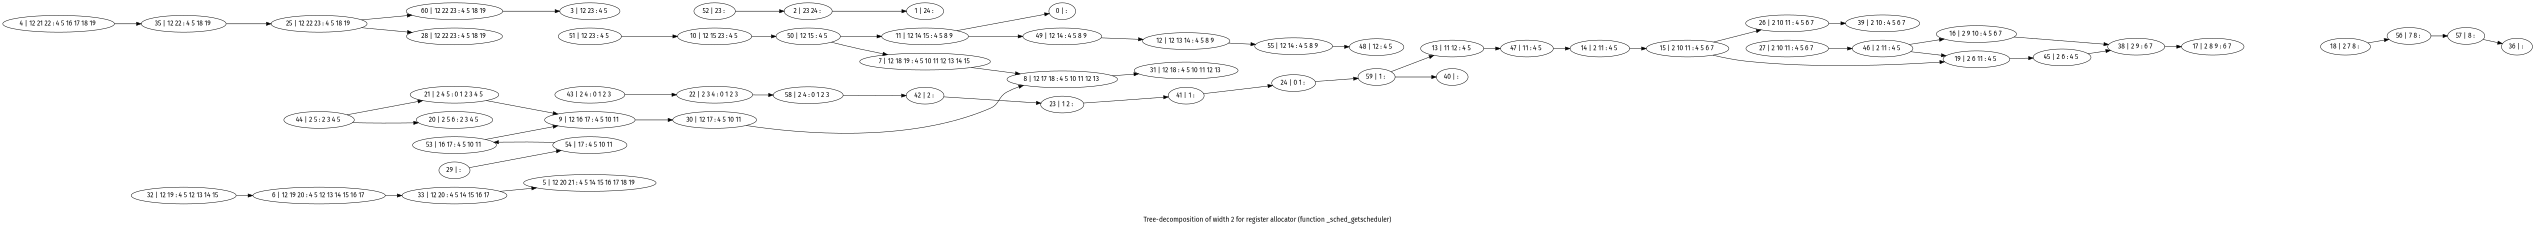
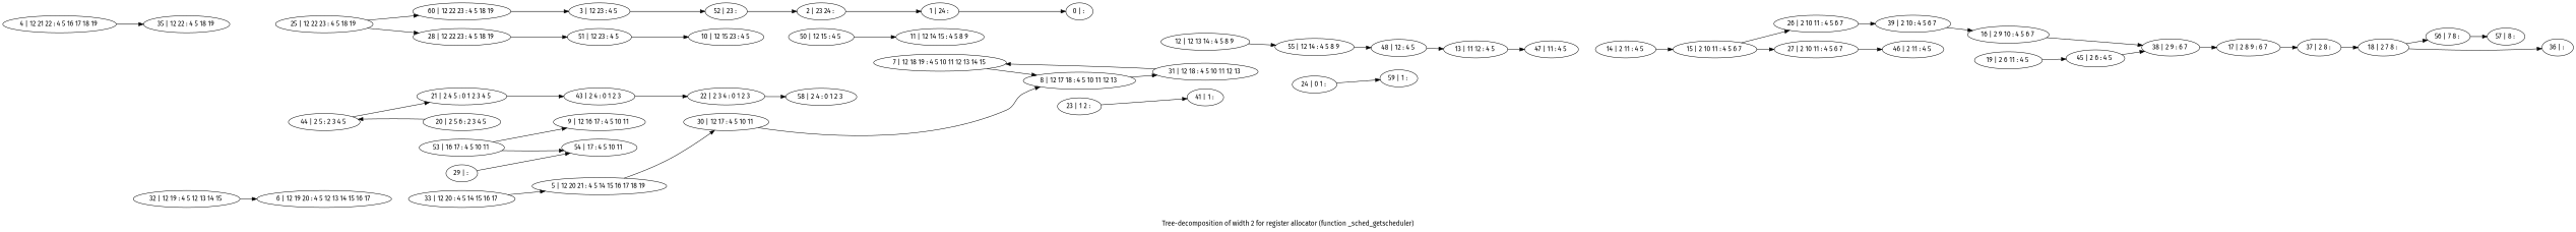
  digraph {
    fontname="Fira Sans"
    label="Tree-decomposition of width 2 for register allocator (function _sched_getscheduler)"
    rankdir=LR
    node [fontname="Fira Sans"]
    edge [fontname="Fira Sans"]
    n1 [label="0 | : "]
    n2 [label="1 | 24 : "]
    n3 [label="2 | 23 24 : "]
    n4 [label="3 | 12 23 : 4 5 "]
    n5 [label="52 | 23 : "]
    n6 [label="4 | 12 21 22 : 4 5 16 17 18 19 "]
    n7 [label="35 | 12 22 : 4 5 18 19 "]
    n8 [label="25 | 12 22 23 : 4 5 18 19 "]
    n9 [label="5 | 12 20 21 : 4 5 14 15 16 17 18 19 "]
    n10 [label="6 | 12 19 20 : 4 5 12 13 14 15 16 17 "]
    n11 [label="33 | 12 20 : 4 5 14 15 16 17 "]
    n12 [label="7 | 12 18 19 : 4 5 10 11 12 13 14 15 "]
    n13 [label="8 | 12 17 18 : 4 5 10 11 12 13 "]
    n14 [label="32 | 12 19 : 4 5 12 13 14 15 "]
    n15 [label="31 | 12 18 : 4 5 10 11 12 13 "]
    n16 [label="9 | 12 16 17 : 4 5 10 11 "]
    n17 [label="30 | 12 17 : 4 5 10 11 "]
    n18 [label="10 | 12 15 23 : 4 5 "]
    n19 [label="50 | 12 15 : 4 5 "]
    n20 [label="11 | 12 14 15 : 4 5 8 9 "]
-   n21 [label="49 | 12 14 : 4 5 8 9 "]
    n22 [label="12 | 12 13 14 : 4 5 8 9 "]
    n23 [label="55 | 12 14 : 4 5 8 9 "]
    n24 [label="48 | 12 : 4 5 "]
    n25 [label="13 | 11 12 : 4 5 "]
    n26 [label="47 | 11 : 4 5 "]
    n27 [label="14 | 2 11 : 4 5 "]
    n28 [label="15 | 2 10 11 : 4 5 6 7 "]
    n29 [label="26 | 2 10 11 : 4 5 6 7 "]
    n30 [label="27 | 2 10 11 : 4 5 6 7 "]
    n31 [label="39 | 2 10 : 4 5 6 7 "]
    n32 [label="46 | 2 11 : 4 5 "]
    n33 [label="16 | 2 9 10 : 4 5 6 7 "]
    n34 [label="38 | 2 9 : 6 7 "]
    n35 [label="17 | 2 8 9 : 6 7 "]
+   n36 [label="37 | 2 8 : "]
    n37 [label="18 | 2 7 8 : "]
    n38 [label="56 | 7 8 : "]
    n39 [label="57 | 8 : "]
    n40 [label="19 | 2 6 11 : 4 5 "]
    n41 [label="45 | 2 6 : 4 5 "]
    n42 [label="20 | 2 5 6 : 2 3 4 5 "]
    n43 [label="44 | 2 5 : 2 3 4 5 "]
    n44 [label="21 | 2 4 5 : 0 1 2 3 4 5 "]
    n45 [label="43 | 2 4 : 0 1 2 3 "]
    n46 [label="22 | 2 3 4 : 0 1 2 3 "]
    n47 [label="58 | 2 4 : 0 1 2 3 "]
-   n48 [label="42 | 2 : "]
    n49 [label="23 | 1 2 : "]
    n50 [label="41 | 1 : "]
    n51 [label="24 | 0 1 : "]
    n52 [label="59 | 1 : "]
-   n53 [label="40 | : "]
    n54 [label="28 | 12 22 23 : 4 5 18 19 "]
    n55 [label="60 | 12 22 23 : 4 5 18 19 "]
    n56 [label="51 | 12 23 : 4 5 "]
    n57 [label="29 | : "]
    n58 [label="54 | 17 : 4 5 10 11 "]
    n59 [label="53 | 16 17 : 4 5 10 11 "]
    n60 [label="36 | : "]
-   n20 -> n1
+   n2 -> n1
    n3 -> n2
+   n4 -> n5
    n5 -> n3
    n6 -> n7
-   n7 -> n8
    n8 -> n54
    n8 -> n55
-   n10 -> n11
    n11 -> n9
    n12 -> n13
    n13 -> n15
    n14 -> n10
-   n19 -> n12
-   n16 -> n17
+   n15 -> n12
+   n9 -> n17
    n17 -> n13
-   n18 -> n19
    n19 -> n20
-   n20 -> n21
-   n21 -> n22
    n22 -> n23
    n23 -> n24
-   n52 -> n25
+   n24 -> n25
    n25 -> n26
-   n26 -> n27
    n27 -> n28
    n28 -> n29
-   n28 -> n40
+   n28 -> n30
    n29 -> n31
    n30 -> n32
-   n32 -> n33
-   n32 -> n40
+   n31 -> n33
    n33 -> n34
    n34 -> n35
+   n35 -> n36
+   n36 -> n37
    n37 -> n38
    n38 -> n39
-   n39 -> n60
+   n37 -> n60
    n40 -> n41
    n41 -> n34
-   n43 -> n42
+   n42 -> n43
    n43 -> n44
-   n44 -> n16
+   n44 -> n45
    n45 -> n46
    n46 -> n47
-   n47 -> n48
-   n48 -> n49
    n49 -> n50
-   n50 -> n51
    n51 -> n52
-   n52 -> n53
+   n54 -> n56
    n55 -> n4
    n56 -> n18
    n57 -> n58
-   n58 -> n59
+   n59 -> n58
    n59 -> n16
  }
